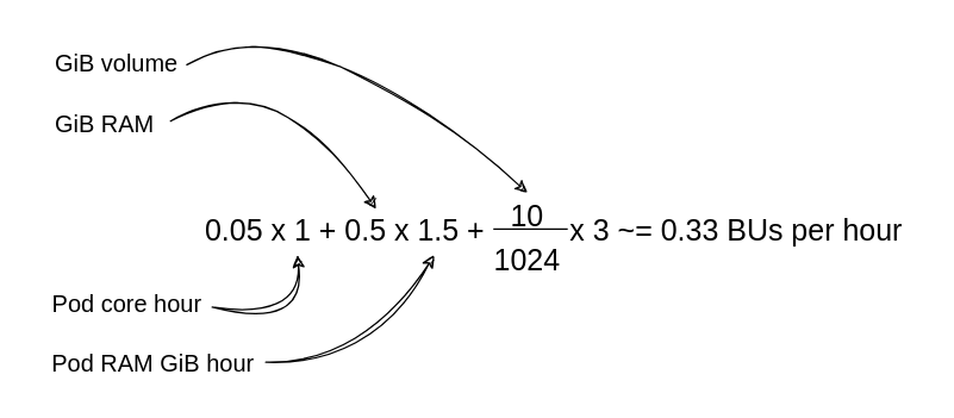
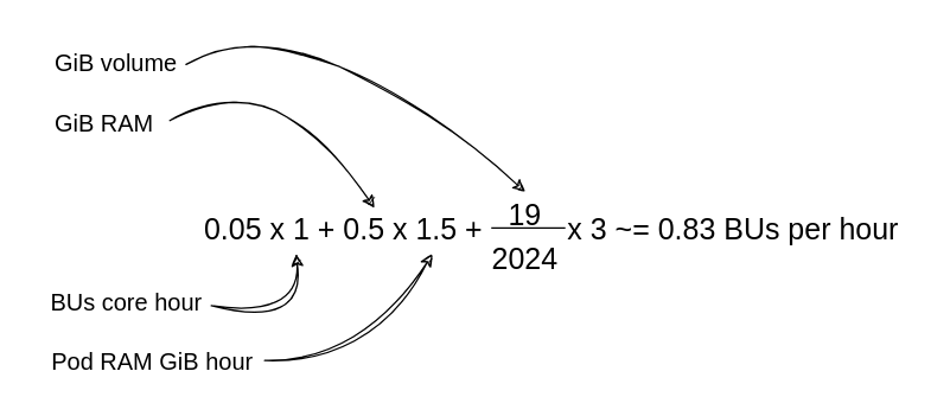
  <mxCell id="0" />
  <mxCell id="1" parent="0" />
  <mxCell id="2" value="&lt;font style=&quot;font-size: 20px;&quot;&gt;0.05 x 1 + 0.5 x 1.5 +&lt;/font&gt;" style="text;html=1;align=center;verticalAlign=middle;whiteSpace=wrap;rounded=0;" vertex="1" parent="1"><mxGeometry x="134" y="139" width="195" height="30" as="geometry" /></mxCell>
- <mxCell id="3" value="&lt;font style=&quot;font-size: 20px;&quot;&gt;10&lt;/font&gt;" style="text;html=1;align=center;verticalAlign=middle;whiteSpace=wrap;rounded=0;" vertex="1" parent="1"><mxGeometry x="324" y="129" width="60" height="30" as="geometry" /></mxCell>
- <mxCell id="4" value="&lt;font style=&quot;font-size: 20px;&quot;&gt;1024&lt;/font&gt;" style="text;html=1;align=center;verticalAlign=middle;whiteSpace=wrap;rounded=0;" vertex="1" parent="1"><mxGeometry x="324" y="159" width="60" height="30" as="geometry" /></mxCell>
+ <mxCell id="3" value="&lt;font style=&quot;font-size: 20px;&quot;&gt;19&lt;/font&gt;" style="text;html=1;align=center;verticalAlign=middle;whiteSpace=wrap;rounded=0;" vertex="1" parent="1"><mxGeometry x="324" y="129" width="60" height="30" as="geometry" /></mxCell>
+ <mxCell id="4" value="&lt;font style=&quot;font-size: 20px;&quot;&gt;2024&lt;/font&gt;" style="text;html=1;align=center;verticalAlign=middle;whiteSpace=wrap;rounded=0;" vertex="1" parent="1"><mxGeometry x="324" y="159" width="60" height="30" as="geometry" /></mxCell>
  <mxCell id="5" value="" style="endArrow=none;html=1;rounded=0;" edge="1" parent="1"><mxGeometry width="50" height="50" relative="1" as="geometry"><mxPoint x="331" y="153.5" as="sourcePoint" /><mxPoint x="381" y="153.5" as="targetPoint" /><Array as="points"><mxPoint x="361" y="153.5" /></Array></mxGeometry></mxCell>
- <mxCell id="6" value="&lt;font style=&quot;font-size: 20px;&quot;&gt;x 3 ~= 0.33 BUs per hour&lt;br&gt;&lt;/font&gt;" style="text;html=1;align=center;verticalAlign=middle;resizable=0;points=[];autosize=1;strokeColor=none;fillColor=none;" vertex="1" parent="1"><mxGeometry x="369" y="134" width="250" height="40" as="geometry" /></mxCell>
+ <mxCell id="6" value="&lt;font style=&quot;font-size: 20px;&quot;&gt;x 3 ~= 0.83 BUs per hour&lt;br&gt;&lt;/font&gt;" style="text;html=1;align=center;verticalAlign=middle;resizable=0;points=[];autosize=1;strokeColor=none;fillColor=none;" vertex="1" parent="1"><mxGeometry x="369" y="134" width="250" height="40" as="geometry" /></mxCell>
  <mxCell id="7" value="&lt;font style=&quot;font-size: 16px;&quot;&gt;Pod RAM GiB hour&lt;/font&gt;" style="text;html=1;align=center;verticalAlign=middle;whiteSpace=wrap;rounded=0;" vertex="1" parent="1"><mxGeometry x="30" y="229" width="145" height="30" as="geometry" /></mxCell>
- <mxCell id="8" value="&lt;font style=&quot;font-size: 16px;&quot;&gt;Pod core hour&lt;/font&gt;" style="text;html=1;align=center;verticalAlign=middle;whiteSpace=wrap;rounded=0;" vertex="1" parent="1"><mxGeometry x="30" y="189" width="110" height="30" as="geometry" /></mxCell>
+ <mxCell id="8" value="&lt;font style=&quot;font-size: 16px;&quot;&gt;BUs core hour&lt;/font&gt;" style="text;html=1;align=center;verticalAlign=middle;whiteSpace=wrap;rounded=0;" vertex="1" parent="1"><mxGeometry x="30" y="189" width="110" height="30" as="geometry" /></mxCell>
  <mxCell id="9" value="&lt;font style=&quot;font-size: 16px;&quot;&gt;GiB volume&lt;/font&gt;" style="text;html=1;align=center;verticalAlign=middle;whiteSpace=wrap;rounded=0;" vertex="1" parent="1"><mxGeometry x="28" y="27" width="100" height="30" as="geometry" /></mxCell>
  <mxCell id="10" value="&lt;font style=&quot;font-size: 16px;&quot;&gt;GiB RAM&lt;/font&gt;" style="text;html=1;align=center;verticalAlign=middle;whiteSpace=wrap;rounded=0;" vertex="1" parent="1"><mxGeometry x="20" y="68" width="100" height="30" as="geometry" /></mxCell>
  <mxCell id="11" value="" style="curved=1;endArrow=classic;html=1;rounded=0;strokeColor=none;targetPerimeterSpacing=0;sourcePerimeterSpacing=0;strokeWidth=5;sketch=1;curveFitting=1;jiggle=2;" edge="1" parent="1"><mxGeometry width="50" height="50" relative="1" as="geometry"><mxPoint x="151" y="223" as="sourcePoint" /><mxPoint x="201" y="173" as="targetPoint" /><Array as="points"><mxPoint x="201" y="223" /><mxPoint x="151" y="173" /></Array></mxGeometry></mxCell>
  <mxCell id="12" value="" style="curved=1;endArrow=classic;html=1;rounded=0;entryX=0.335;entryY=1.067;entryDx=0;entryDy=0;entryPerimeter=0;sketch=1;curveFitting=1;jiggle=2;" edge="1" parent="1" target="2"><mxGeometry width="50" height="50" relative="1" as="geometry"><mxPoint x="142" y="206" as="sourcePoint" /><mxPoint x="192" y="156" as="targetPoint" /><Array as="points"><mxPoint x="204" y="219" /></Array></mxGeometry></mxCell>
  <mxCell id="13" value="" style="curved=1;endArrow=classic;html=1;rounded=0;entryX=0.806;entryY=1.067;entryDx=0;entryDy=0;entryPerimeter=0;sketch=1;curveFitting=1;jiggle=2;" edge="1" parent="1" target="2"><mxGeometry width="50" height="50" relative="1" as="geometry"><mxPoint x="178" y="243" as="sourcePoint" /><mxPoint x="228" y="193" as="targetPoint" /><Array as="points"><mxPoint x="244" y="249" /></Array></mxGeometry></mxCell>
  <mxCell id="14" value="" style="curved=1;endArrow=classic;html=1;rounded=0;exitX=1;exitY=0.5;exitDx=0;exitDy=0;entryX=0.606;entryY=0.033;entryDx=0;entryDy=0;sketch=1;curveFitting=1;jiggle=2;entryPerimeter=0;" edge="1" parent="1" target="2"><mxGeometry width="50" height="50" relative="1" as="geometry"><mxPoint x="114" y="81" as="sourcePoint" /><mxPoint x="187" y="98" as="targetPoint" /><Array as="points"><mxPoint x="162" y="58" /><mxPoint x="224" y="99" /></Array></mxGeometry></mxCell>
  <mxCell id="15" value="" style="curved=1;endArrow=classic;html=1;rounded=0;exitX=1;exitY=0.5;exitDx=0;exitDy=0;entryX=0.5;entryY=0;entryDx=0;entryDy=0;sketch=1;curveFitting=1;jiggle=2;" edge="1" parent="1" target="3"><mxGeometry width="50" height="50" relative="1" as="geometry"><mxPoint x="125" y="43" as="sourcePoint" /><mxPoint x="273" y="102" as="targetPoint" /><Array as="points"><mxPoint x="173" y="20" /><mxPoint x="284" y="69" /></Array></mxGeometry></mxCell>
